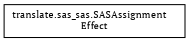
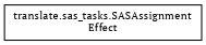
  digraph {
    rankdir=TB
    fontname="PT Serif"
-   n1 [color=black fillcolor=white fontname="PT Serif" fontsize=10 height=0.2 label="translate.sas_sas.SASAssignment\lEffect" shape=record style=filled width=0.4]
+   n1 [color=black fillcolor=white fontname="PT Serif" fontsize=10 height=0.2 label="translate.sas_tasks.SASAssignment\lEffect" shape=record style=filled width=0.4]
  }
